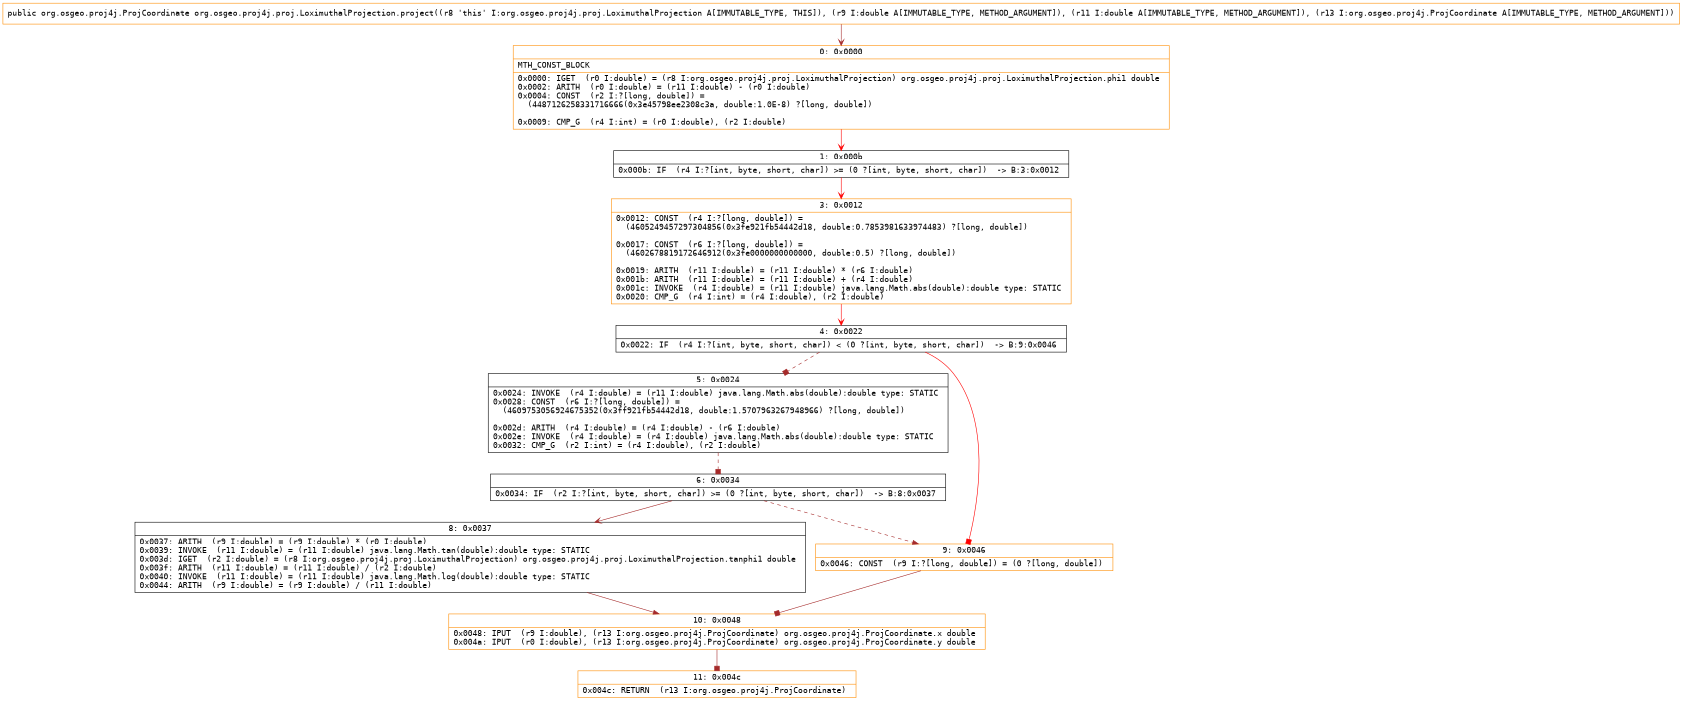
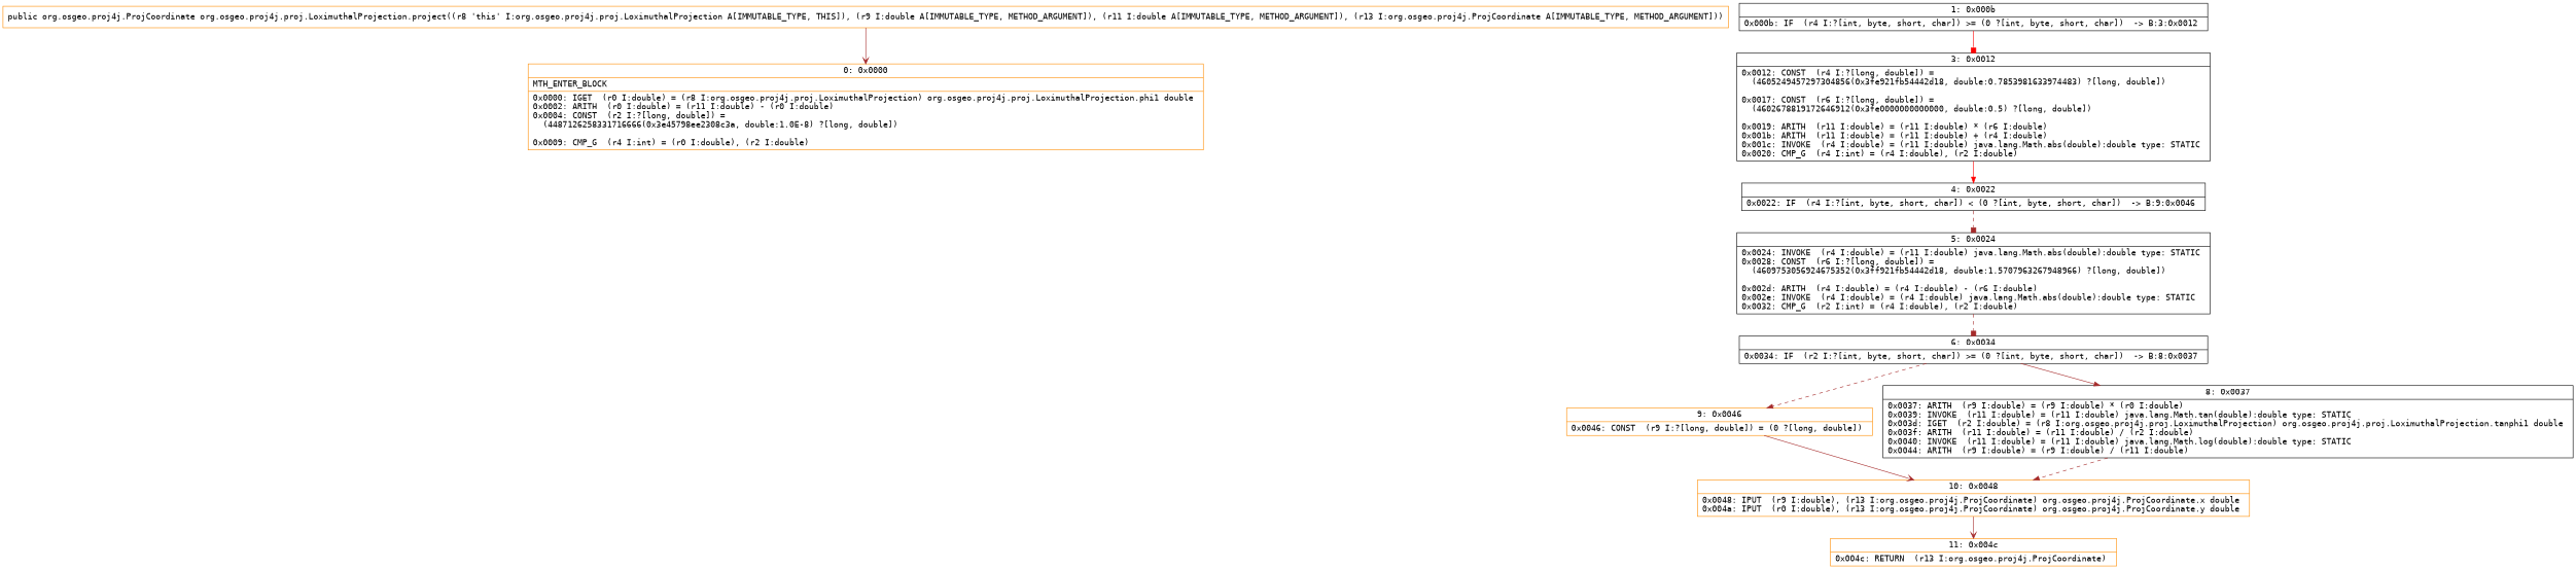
  digraph {
    fontname="DejaVu Sans Mono"
    node [color=black fontname="DejaVu Sans Mono" shape=record]
    edge [arrowhead=vee color=brown fontname="DejaVu Sans Mono"]
-   n1 [color=darkorange label="{0\:\ 0x0000|MTH_CONST_BLOCK\l|0x0000: IGET  (r0 I:double) = (r8 I:org.osgeo.proj4j.proj.LoximuthalProjection) org.osgeo.proj4j.proj.LoximuthalProjection.phi1 double \l0x0002: ARITH  (r0 I:double) = (r11 I:double) \- (r0 I:double) \l0x0004: CONST  (r2 I:?[long, double]) = \l  (4487126258331716666(0x3e45798ee2308c3a, double:1.0E\-8) ?[long, double])\l \l0x0009: CMP_G  (r4 I:int) = (r0 I:double), (r2 I:double) \l}"]
+   n1 [color=darkorange label="{0\:\ 0x0000|MTH_ENTER_BLOCK\l|0x0000: IGET  (r0 I:double) = (r8 I:org.osgeo.proj4j.proj.LoximuthalProjection) org.osgeo.proj4j.proj.LoximuthalProjection.phi1 double \l0x0002: ARITH  (r0 I:double) = (r11 I:double) \- (r0 I:double) \l0x0004: CONST  (r2 I:?[long, double]) = \l  (4487126258331716666(0x3e45798ee2308c3a, double:1.0E\-8) ?[long, double])\l \l0x0009: CMP_G  (r4 I:int) = (r0 I:double), (r2 I:double) \l}"]
    n2 [label="{1\:\ 0x000b|0x000b: IF  (r4 I:?[int, byte, short, char]) \>= (0 ?[int, byte, short, char])  \-\> B:3:0x0012 \l}"]
-   n3 [color=darkorange label="{3\:\ 0x0012|0x0012: CONST  (r4 I:?[long, double]) = \l  (4605249457297304856(0x3fe921fb54442d18, double:0.7853981633974483) ?[long, double])\l \l0x0017: CONST  (r6 I:?[long, double]) = \l  (4602678819172646912(0x3fe0000000000000, double:0.5) ?[long, double])\l \l0x0019: ARITH  (r11 I:double) = (r11 I:double) * (r6 I:double) \l0x001b: ARITH  (r11 I:double) = (r11 I:double) + (r4 I:double) \l0x001c: INVOKE  (r4 I:double) = (r11 I:double) java.lang.Math.abs(double):double type: STATIC \l0x0020: CMP_G  (r4 I:int) = (r4 I:double), (r2 I:double) \l}"]
+   n3 [label="{3\:\ 0x0012|0x0012: CONST  (r4 I:?[long, double]) = \l  (4605249457297304856(0x3fe921fb54442d18, double:0.7853981633974483) ?[long, double])\l \l0x0017: CONST  (r6 I:?[long, double]) = \l  (4602678819172646912(0x3fe0000000000000, double:0.5) ?[long, double])\l \l0x0019: ARITH  (r11 I:double) = (r11 I:double) * (r6 I:double) \l0x001b: ARITH  (r11 I:double) = (r11 I:double) + (r4 I:double) \l0x001c: INVOKE  (r4 I:double) = (r11 I:double) java.lang.Math.abs(double):double type: STATIC \l0x0020: CMP_G  (r4 I:int) = (r4 I:double), (r2 I:double) \l}"]
    n4 [label="{4\:\ 0x0022|0x0022: IF  (r4 I:?[int, byte, short, char]) \< (0 ?[int, byte, short, char])  \-\> B:9:0x0046 \l}"]
    n5 [color=darkorange label="{10\:\ 0x0048|0x0048: IPUT  (r9 I:double), (r13 I:org.osgeo.proj4j.ProjCoordinate) org.osgeo.proj4j.ProjCoordinate.x double \l0x004a: IPUT  (r0 I:double), (r13 I:org.osgeo.proj4j.ProjCoordinate) org.osgeo.proj4j.ProjCoordinate.y double \l}"]
    n6 [color=darkorange label="{11\:\ 0x004c|0x004c: RETURN  (r13 I:org.osgeo.proj4j.ProjCoordinate) \l}"]
    n7 [label="{5\:\ 0x0024|0x0024: INVOKE  (r4 I:double) = (r11 I:double) java.lang.Math.abs(double):double type: STATIC \l0x0028: CONST  (r6 I:?[long, double]) = \l  (4609753056924675352(0x3ff921fb54442d18, double:1.5707963267948966) ?[long, double])\l \l0x002d: ARITH  (r4 I:double) = (r4 I:double) \- (r6 I:double) \l0x002e: INVOKE  (r4 I:double) = (r4 I:double) java.lang.Math.abs(double):double type: STATIC \l0x0032: CMP_G  (r2 I:int) = (r4 I:double), (r2 I:double) \l}"]
    n8 [color=darkorange label="{9\:\ 0x0046|0x0046: CONST  (r9 I:?[long, double]) = (0 ?[long, double]) \l}"]
    n9 [label="{6\:\ 0x0034|0x0034: IF  (r2 I:?[int, byte, short, char]) \>= (0 ?[int, byte, short, char])  \-\> B:8:0x0037 \l}"]
    n10 [label="{8\:\ 0x0037|0x0037: ARITH  (r9 I:double) = (r9 I:double) * (r0 I:double) \l0x0039: INVOKE  (r11 I:double) = (r11 I:double) java.lang.Math.tan(double):double type: STATIC \l0x003d: IGET  (r2 I:double) = (r8 I:org.osgeo.proj4j.proj.LoximuthalProjection) org.osgeo.proj4j.proj.LoximuthalProjection.tanphi1 double \l0x003f: ARITH  (r11 I:double) = (r11 I:double) \/ (r2 I:double) \l0x0040: INVOKE  (r11 I:double) = (r11 I:double) java.lang.Math.log(double):double type: STATIC \l0x0044: ARITH  (r9 I:double) = (r9 I:double) \/ (r11 I:double) \l}"]
    n11 [color=darkorange label="{public org.osgeo.proj4j.ProjCoordinate org.osgeo.proj4j.proj.LoximuthalProjection.project((r8 'this' I:org.osgeo.proj4j.proj.LoximuthalProjection A[IMMUTABLE_TYPE, THIS]), (r9 I:double A[IMMUTABLE_TYPE, METHOD_ARGUMENT]), (r11 I:double A[IMMUTABLE_TYPE, METHOD_ARGUMENT]), (r13 I:org.osgeo.proj4j.ProjCoordinate A[IMMUTABLE_TYPE, METHOD_ARGUMENT])) }"]
-   n1 -> n2 [color=red]
-   n2 -> n3 [color=red]
-   n3 -> n4 [color=red]
+   n2 -> n3 [arrowhead=box color=red]
+   n3 -> n4 [arrowhead=normal color=red]
    n4 -> n7 [arrowhead=box style=dashed]
-   n4 -> n8 [arrowhead=box color=red]
-   n5 -> n6 [arrowhead=box]
+   n5 -> n6
    n7 -> n9 [arrowhead=box style=dashed]
-   n8 -> n5 [arrowhead=box]
+   n8 -> n5
    n9 -> n8 [arrowhead=normal style=dashed]
-   n9 -> n10
-   n10 -> n5 [arrowhead=normal]
+   n9 -> n10 [arrowhead=normal]
+   n10 -> n5 [arrowhead=normal style=dashed]
    n11 -> n1
  }
